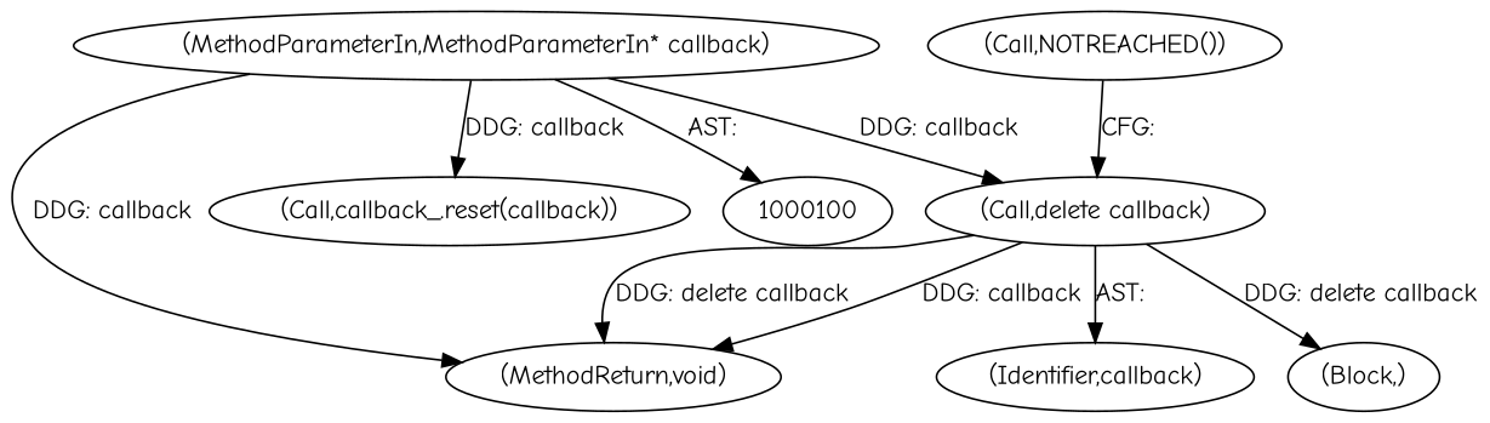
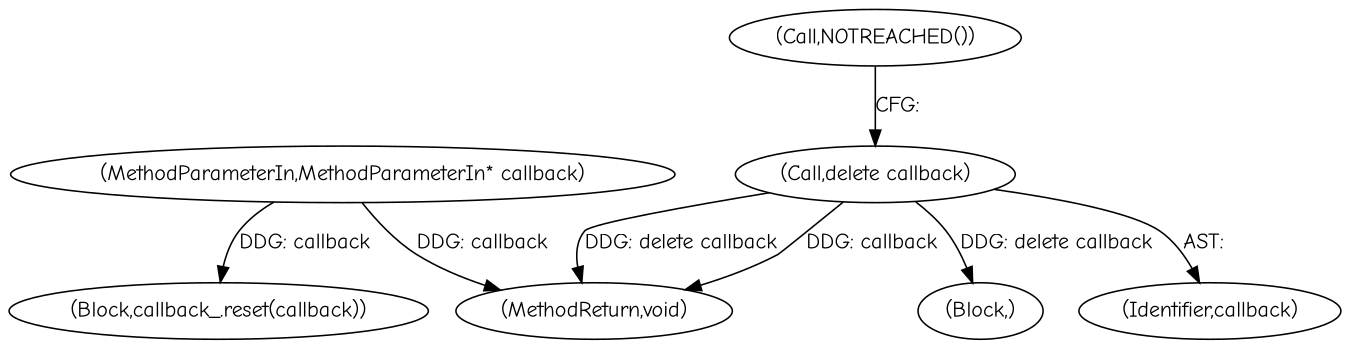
  digraph {
    fontname="Comic Neue"
    node [fontname="Comic Neue"]
    edge [fontname="Comic Neue"]
    n1 [label="(Call,delete callback)"]
    n2 [label="(Block,)"]
    n3 [label="(MethodReturn,void)"]
    n4 [label="(Identifier,callback)"]
    n5 [label="(MethodParameterIn,MethodParameterIn* callback)"]
-   n6 [label="(Call,callback_.reset(callback))"]
-   1000100
+   n6 [label="(Block,callback_.reset(callback))"]
    n8 [label="(Call,NOTREACHED())"]
    n1 -> n2 [label="DDG: delete callback"]
    n1 -> n3 [label="DDG: delete callback"]
    n1 -> n3 [label="DDG: callback"]
    n1 -> n4 [label="AST: "]
-   n5 -> n1 [label="DDG: callback"]
    n5 -> n3 [label="DDG: callback"]
    n5 -> n6 [label="DDG: callback"]
-   n5 -> 1000100 [label="AST: "]
    n8 -> n1 [label="CFG: "]
  }
